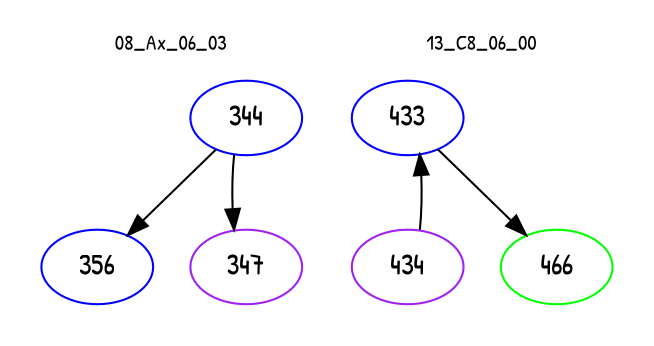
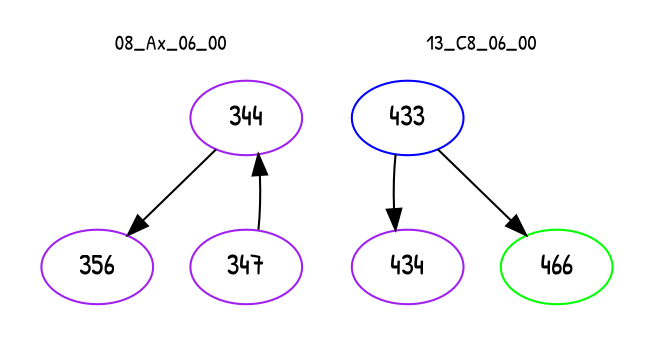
  digraph {
    fontname="Patrick Hand"
    node [color=purple fontname="Patrick Hand"]
    edge [color=black fontname="Patrick Hand"]
-   n1 [color=blue label=344]
-   n2 [color=blue label=356]
+   n1 [label=344]
+   n2 [label=356]
    n3 [label=347]
    n4 [color=blue label=433]
    n5 [label=434]
    n6 [color=green label=466]
    subgraph cluster_1 {
      color=white
      fontsize=10
-     label="08_Ax_06_03"
+     label="08_Ax_06_00"
      n1
      n2
      n3
    }
    subgraph cluster_2 {
      color=white
      fontsize=10
      label="13_C8_06_00"
      n4
      n5
      n6
    }
    n1 -> n2
-   n1 -> n3
-   n5 -> n4
+   n3 -> n1
+   n4 -> n5
    n4 -> n6
  }
